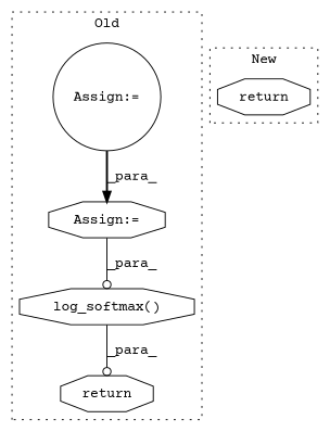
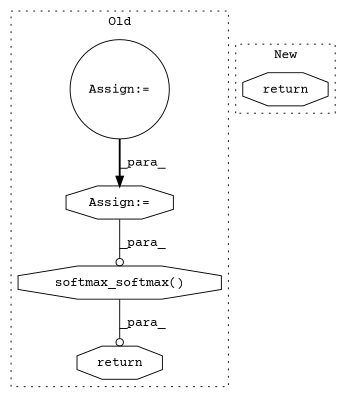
  digraph {
    fontname="Courier Prime"
    node [a=93 l=7 shape=octagon fontname="Courier Prime"]
    edge [style=solid arrowhead=odot fontname="Courier Prime"]
-   n1 [a=75 l="14,8" label="log_softmax()" s="1000,1015"]
+   n1 [a=75 l="14,8" label="softmax_softmax()" s="1000,1015"]
    n2 [label=return s=993]
    n3 [a=68 l=3 label="Assign:=" s=815 shape=circle]
    n4 [a=68 l=3 label="Assign:=" s=843]
    n5 [label=return s=924]
    subgraph cluster_1 {
      label=Old
      style=dotted
      n1
      n2
      n3
      n4
    }
    subgraph cluster_2 {
      label=New
      style=dotted
      n5
    }
    n1 -> n2 [label=_para_]
    n3 -> n4 [label=_para_ style=bold arrowhead=normal]
    n4 -> n1 [label=_para_]
  }
